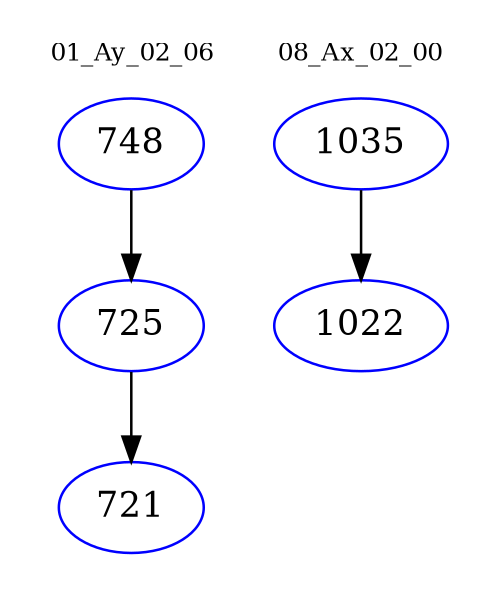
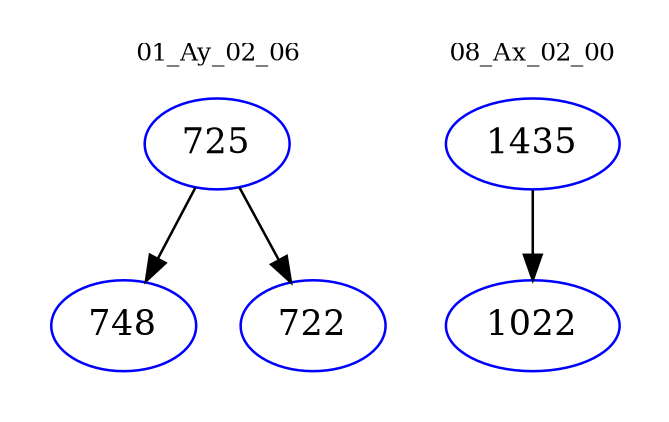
  digraph {
    node [color=blue]
    edge [color=black]
    n1 [label=748]
    n2 [label=725]
-   n3 [label=721]
-   n4 [label=1035]
+   n3 [label=722]
+   n4 [label=1435]
    n5 [label=1022]
    subgraph cluster_1 {
      color=white
      fontsize=10
      label="01_Ay_02_06"
      n1
      n2
      n3
    }
    subgraph cluster_2 {
      color=white
      fontsize=10
      label="08_Ax_02_00"
      n4
      n5
    }
-   n1 -> n2
+   n2 -> n1
    n2 -> n3
    n4 -> n5
  }
